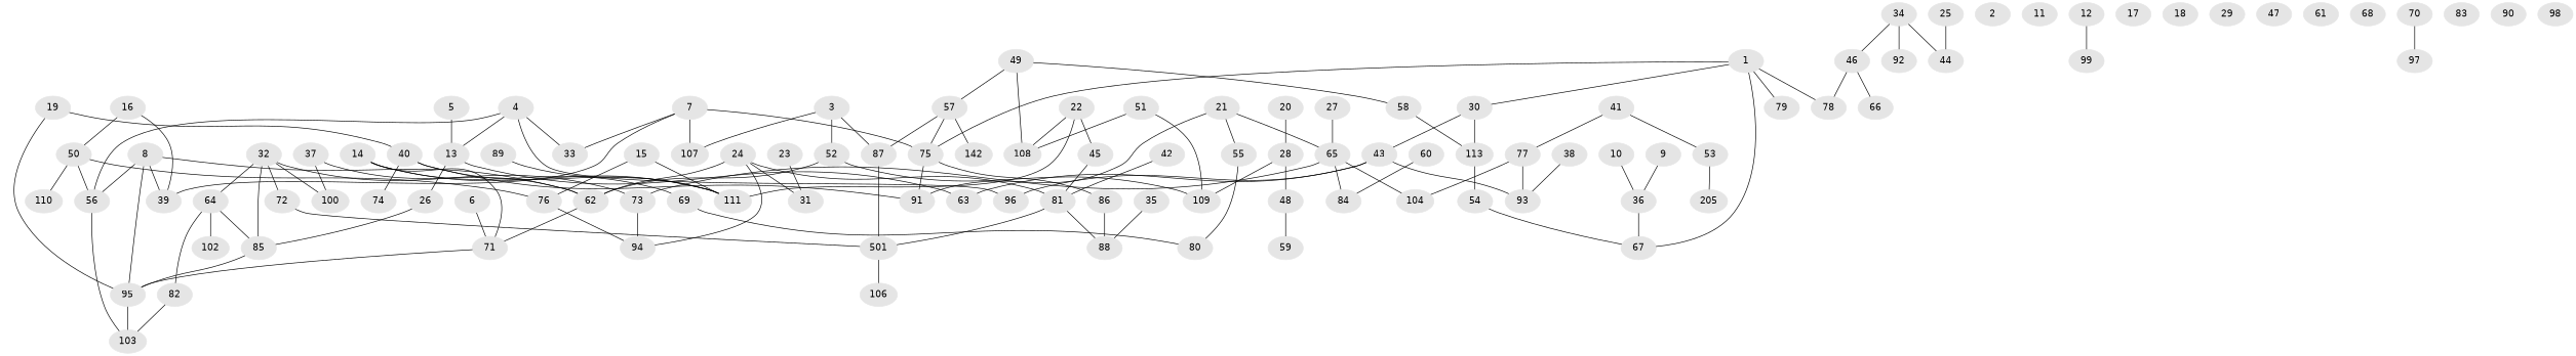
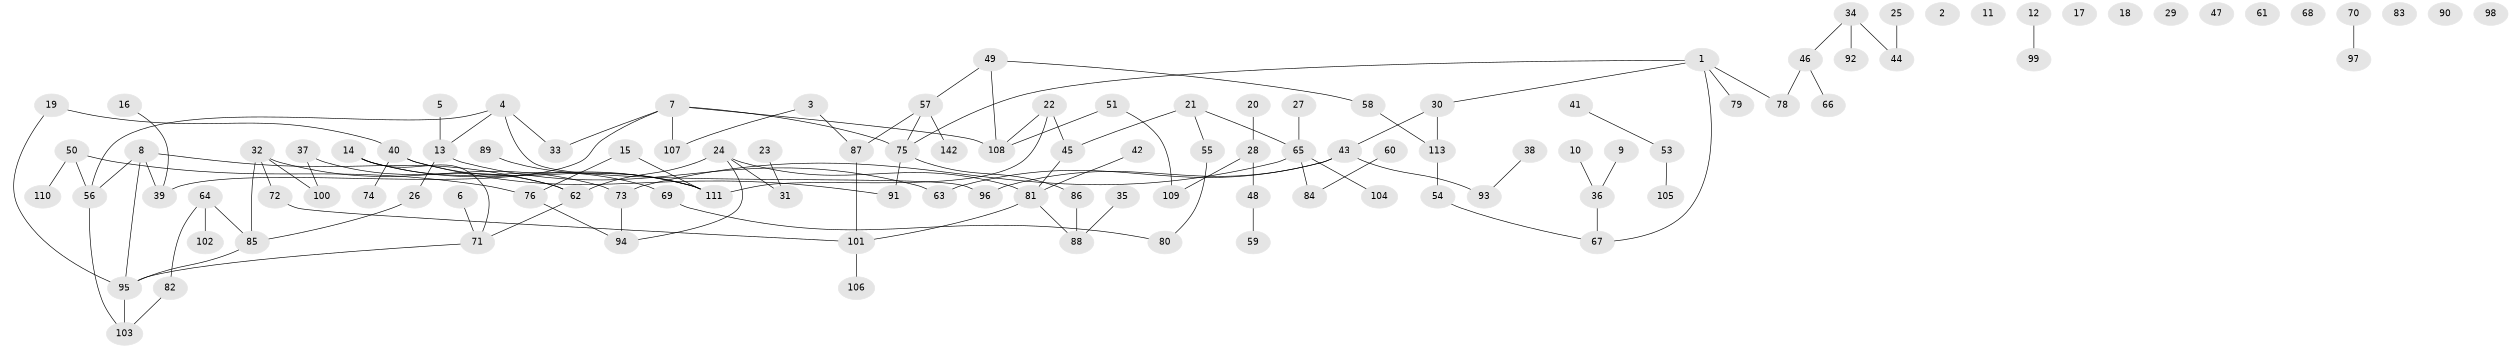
  graph {
    fontname="DejaVu Sans"
    node [color=gray90 fontname="DejaVu Sans" style=filled]
    edge [fontname="DejaVu Sans"]
    1
    30
    67
    75
    78
    79
    43
    113
    91
    86
    2
    3
-   52
    87
    107
    62
    109
-   101 [label=501]
+   101
    4
    13
    33
    56
    96
    26
    63
    103
    5
    6
    71
    95
    7
    39
    108
    8
    9
    36
    10
    11
    12
    99
    85
    14
    69
    111
    80
    15
    76
    94
    16
    50
    110
    17
    18
    19
    40
    74
    20
    28
    48
    21
    55
    65
    73
    84
    104
    22
    45
    81
    23
    31
    24
    88
    25
    44
    27
    59
    29
    93
    54
    32
    64
    72
    100
    82
    102
    34
    46
    92
    66
    35
    37
    38
    41
    53
-   77
-   105 [label=205]
+   105
    42
    47
    49
    57
    58
    n102 [label=142]
    51
    60
    61
    68
    70
    97
    106
    83
    89
    90
    98
    1 -- 30
    1 -- 67
    1 -- 75
    1 -- 78
    1 -- 79
    30 -- 43
    30 -- 113
    75 -- 91
    75 -- 86
    43 -- 96
    43 -- 63
    43 -- 93
    113 -- 54
    86 -- 88
-   3 -- 52
    3 -- 87
    3 -- 107
-   52 -- 62
-   52 -- 109
    87 -- 101
    62 -- 71
    101 -- 106
    4 -- 13
    4 -- 33
    4 -- 56
    4 -- 96
    13 -- 26
    13 -- 63
    56 -- 103
    26 -- 85
    5 -- 13
    6 -- 71
    71 -- 95
    95 -- 103
    7 -- 75
    7 -- 107
    7 -- 33
    7 -- 39
+   7 -- 108
    8 -- 62
    8 -- 56
    8 -- 95
    8 -- 39
    9 -- 36
    36 -- 67
    10 -- 36
    12 -- 99
    85 -- 95
    14 -- 71
    14 -- 69
    14 -- 111
    69 -- 80
    15 -- 111
    15 -- 76
    76 -- 94
    16 -- 39
-   16 -- 50
    50 -- 56
    50 -- 76
    50 -- 110
    19 -- 95
    19 -- 40
    40 -- 91
    40 -- 111
    40 -- 74
    20 -- 28
    28 -- 109
    28 -- 48
    48 -- 59
-   21 -- 91
+   21 -- 45
    21 -- 55
    21 -- 65
    55 -- 80
    65 -- 73
    65 -- 84
    65 -- 104
    73 -- 94
    22 -- 108
    22 -- 111
    22 -- 45
    45 -- 81
    81 -- 101
    81 -- 88
    23 -- 31
    24 -- 62
    24 -- 94
    24 -- 81
    24 -- 31
    25 -- 44
    27 -- 65
    54 -- 67
    32 -- 85
    32 -- 73
-   32 -- 64
    32 -- 72
    32 -- 100
    64 -- 85
    64 -- 82
    64 -- 102
    72 -- 101
    82 -- 103
    34 -- 44
    34 -- 46
    34 -- 92
    46 -- 78
    46 -- 66
    35 -- 88
    37 -- 62
    37 -- 100
    38 -- 93
    41 -- 53
-   41 -- 77
    53 -- 105
-   77 -- 104
-   77 -- 93
    42 -- 81
    49 -- 108
    49 -- 57
    49 -- 58
    57 -- 75
    57 -- 87
    57 -- n102
    58 -- 113
    51 -- 109
    51 -- 108
    60 -- 84
    70 -- 97
    89 -- 111
  }
